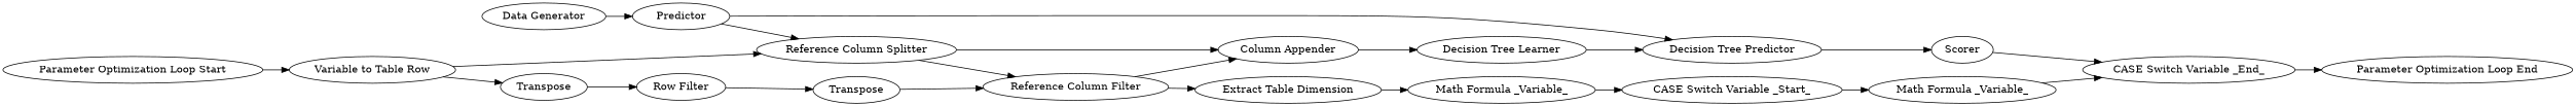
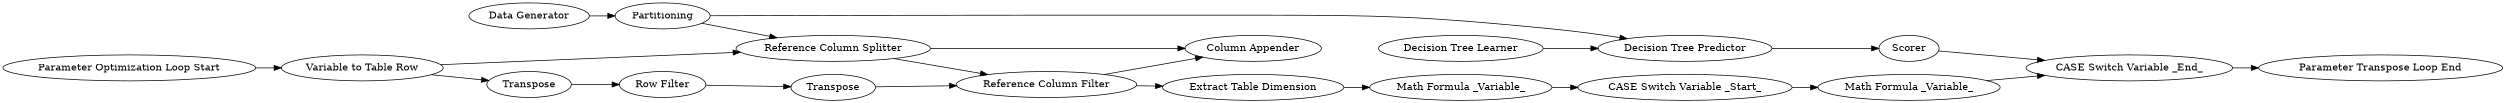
  digraph {
    rankdir=LR
    n1 [label="Data Generator"]
-   n2 [label=Predictor]
+   n2 [label=Partitioning]
    n3 [label="Reference Column Splitter"]
    n4 [label="Decision Tree Predictor"]
    n5 [label="Parameter Optimization Loop Start"]
    n6 [label="Variable to Table Row"]
    n7 [label=Transpose]
    n8 [label="Reference Column Filter"]
    n9 [label="Column Appender"]
    n10 [label=Scorer]
    n11 [label="Row Filter"]
    n12 [label="Extract Table Dimension"]
    n13 [label="Decision Tree Learner"]
    n14 [label=Transpose]
    n15 [label="Math Formula _Variable_"]
    n16 [label="CASE Switch Variable _End_"]
    n17 [label="CASE Switch Variable _Start_"]
-   n18 [label="Parameter Optimization Loop End"]
+   n18 [label="Parameter Transpose Loop End"]
    n19 [label="Math Formula _Variable_"]
    n1 -> n2
    n2 -> n3
    n2 -> n4
    n3 -> n8
    n3 -> n9
    n4 -> n10
    n5 -> n6
    n6 -> n3
    n6 -> n7
    n7 -> n11
    n8 -> n9
    n8 -> n12
-   n9 -> n13
    n10 -> n16
    n11 -> n14
    n12 -> n15
    n13 -> n4
    n14 -> n8
    n15 -> n17
    n16 -> n18
    n17 -> n19
    n19 -> n16
  }
